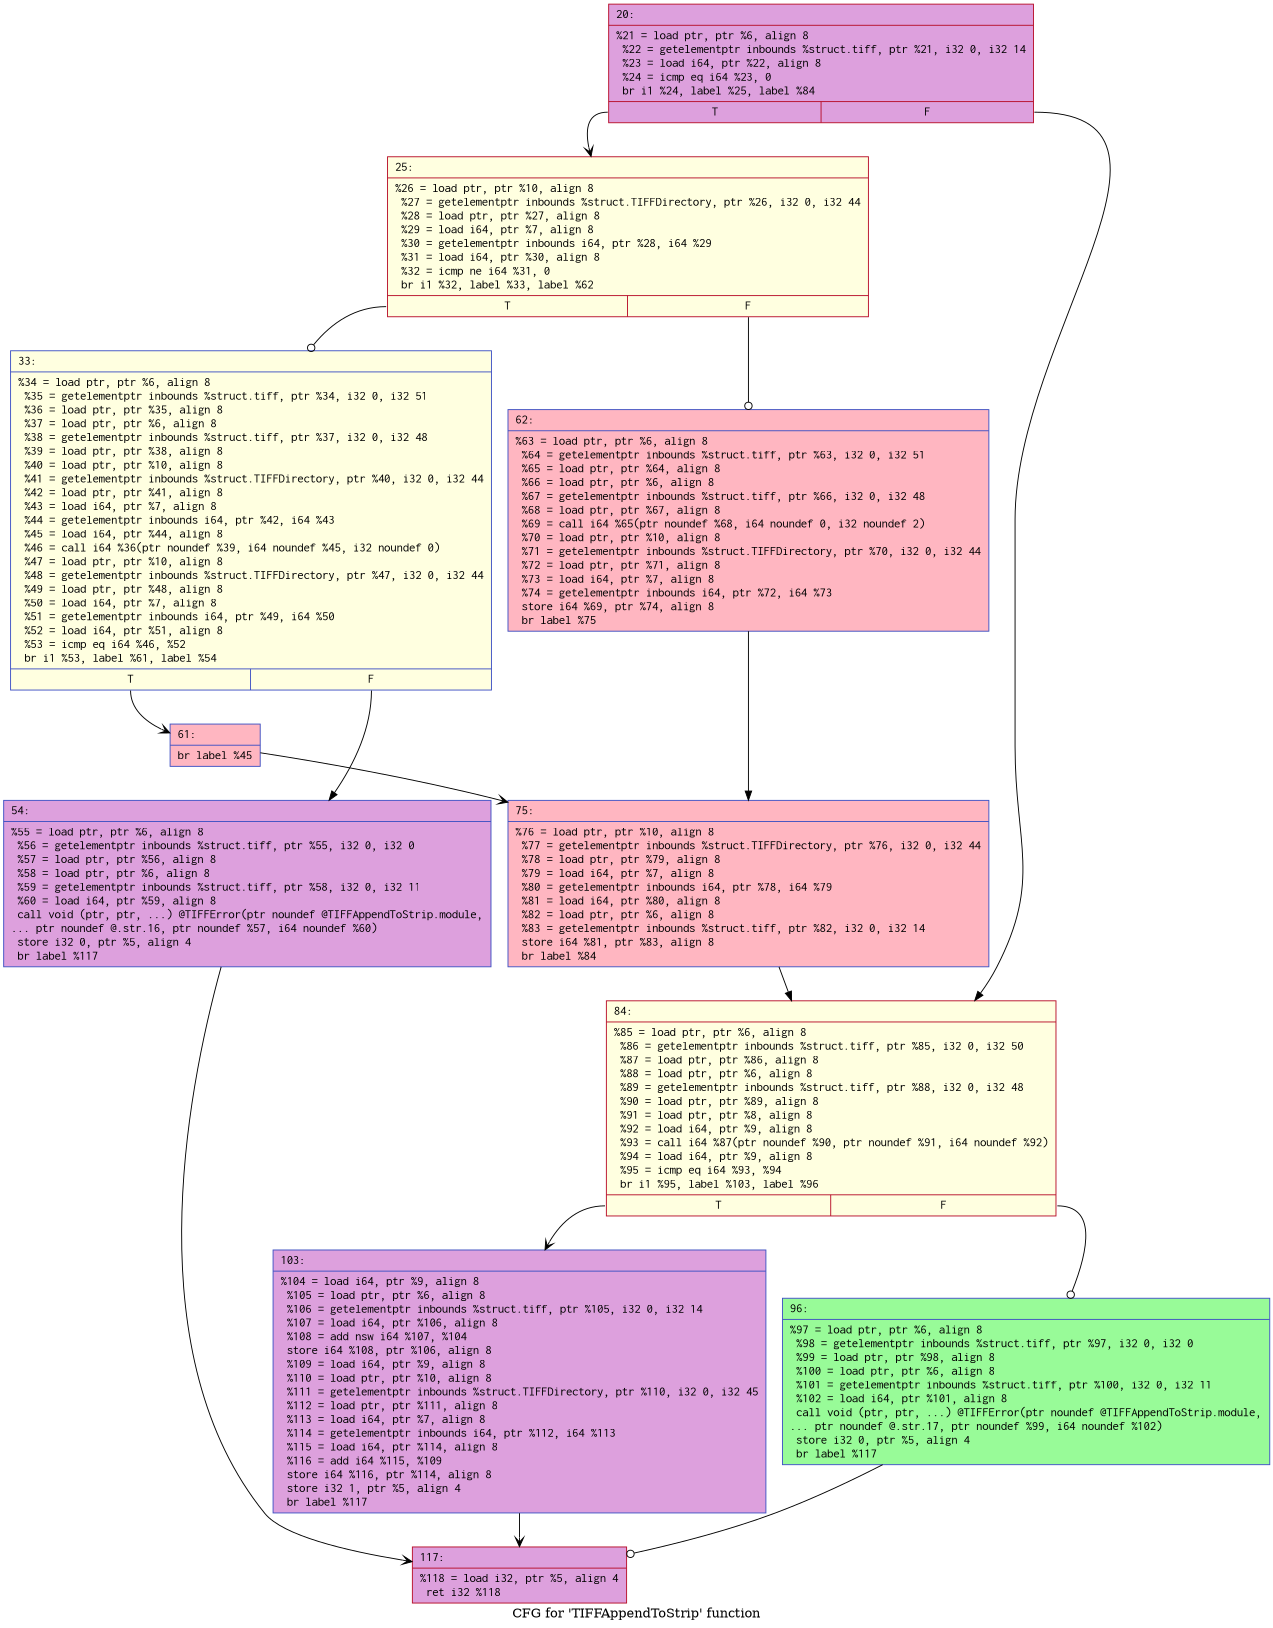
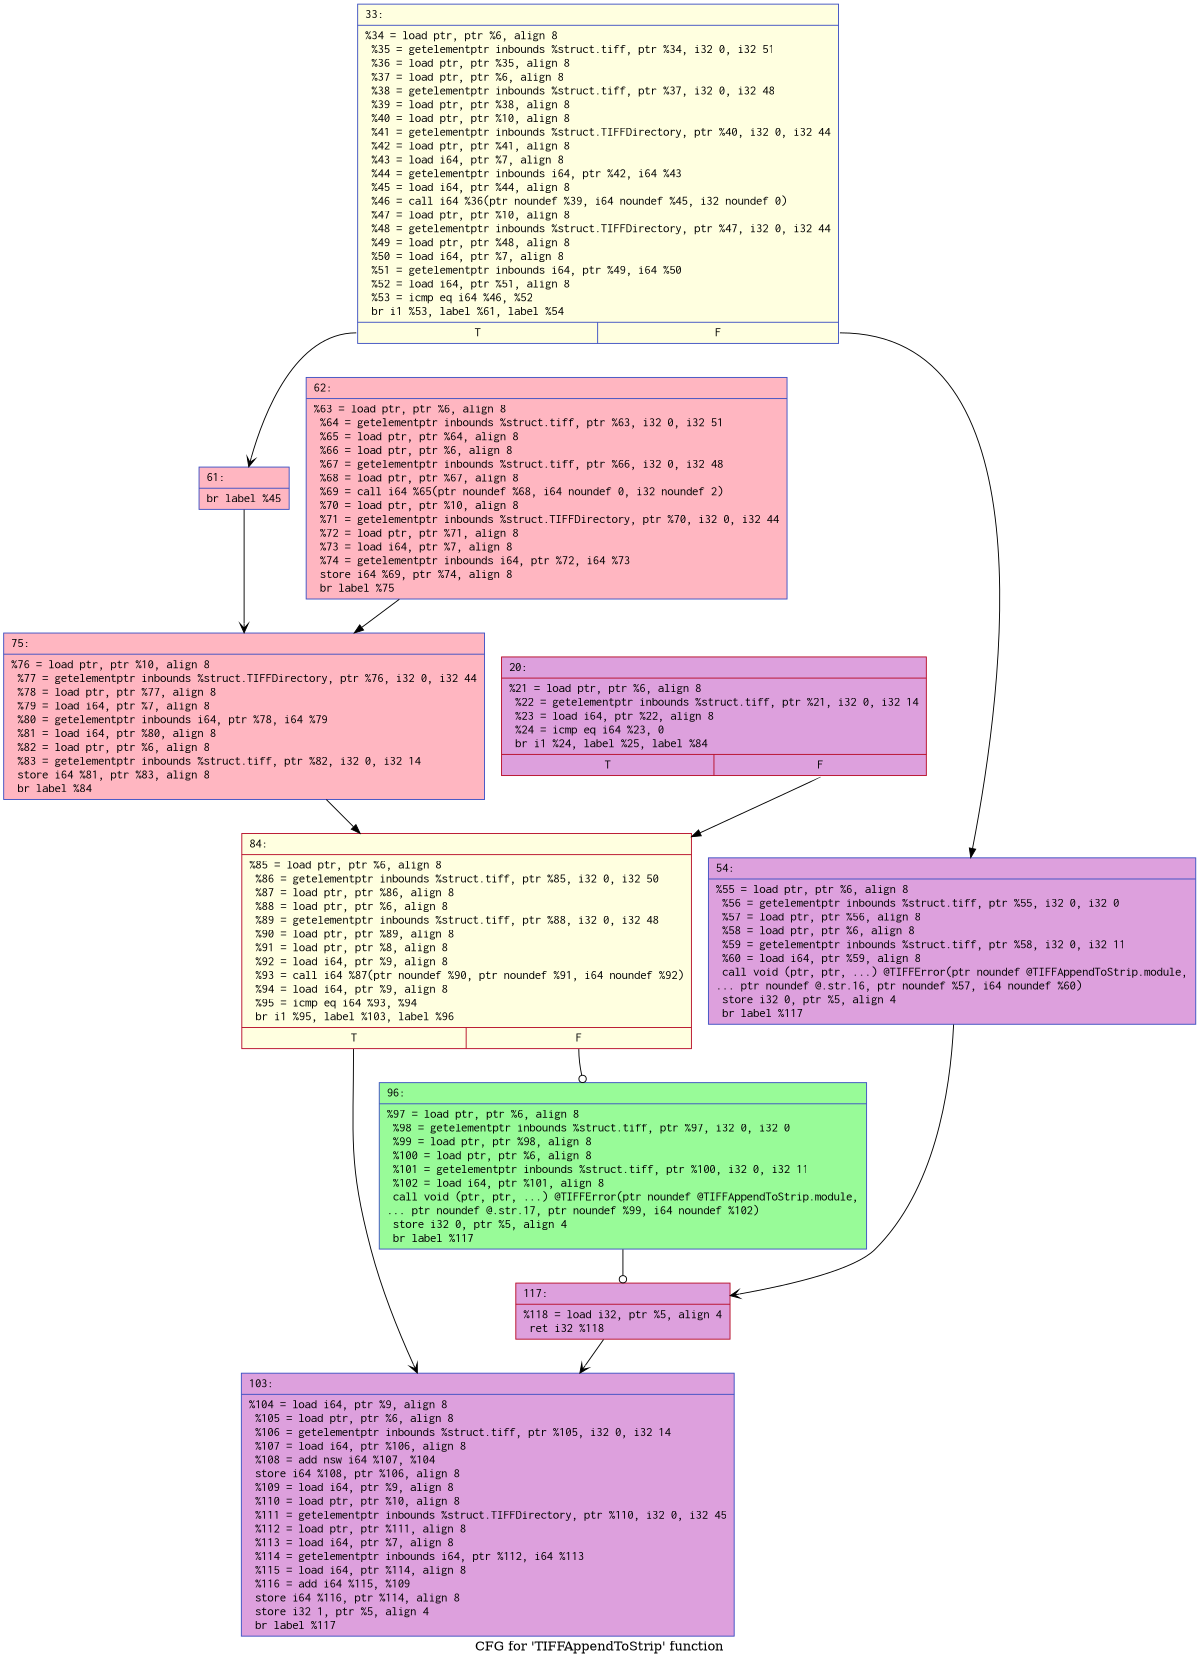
  digraph {
    label="CFG for 'TIFFAppendToStrip' function"
    node [color="#3d50c3ff" fillcolor=plum fontname=Courier shape=record style=filled]
    edge [arrowhead=vee]
-   n1 [color="#b70d28ff" fillcolor=lightyellow label="{25:\l|  %26 = load ptr, ptr %10, align 8\l  %27 = getelementptr inbounds %struct.TIFFDirectory, ptr %26, i32 0, i32 44\l  %28 = load ptr, ptr %27, align 8\l  %29 = load i64, ptr %7, align 8\l  %30 = getelementptr inbounds i64, ptr %28, i64 %29\l  %31 = load i64, ptr %30, align 8\l  %32 = icmp ne i64 %31, 0\l  br i1 %32, label %33, label %62\l|{<s0>T|<s1>F}}"]
    n2 [fillcolor=lightyellow label="{33:\l|  %34 = load ptr, ptr %6, align 8\l  %35 = getelementptr inbounds %struct.tiff, ptr %34, i32 0, i32 51\l  %36 = load ptr, ptr %35, align 8\l  %37 = load ptr, ptr %6, align 8\l  %38 = getelementptr inbounds %struct.tiff, ptr %37, i32 0, i32 48\l  %39 = load ptr, ptr %38, align 8\l  %40 = load ptr, ptr %10, align 8\l  %41 = getelementptr inbounds %struct.TIFFDirectory, ptr %40, i32 0, i32 44\l  %42 = load ptr, ptr %41, align 8\l  %43 = load i64, ptr %7, align 8\l  %44 = getelementptr inbounds i64, ptr %42, i64 %43\l  %45 = load i64, ptr %44, align 8\l  %46 = call i64 %36(ptr noundef %39, i64 noundef %45, i32 noundef 0)\l  %47 = load ptr, ptr %10, align 8\l  %48 = getelementptr inbounds %struct.TIFFDirectory, ptr %47, i32 0, i32 44\l  %49 = load ptr, ptr %48, align 8\l  %50 = load i64, ptr %7, align 8\l  %51 = getelementptr inbounds i64, ptr %49, i64 %50\l  %52 = load i64, ptr %51, align 8\l  %53 = icmp eq i64 %46, %52\l  br i1 %53, label %61, label %54\l|{<s0>T|<s1>F}}"]
    n3 [fillcolor=lightpink label="{62:\l|  %63 = load ptr, ptr %6, align 8\l  %64 = getelementptr inbounds %struct.tiff, ptr %63, i32 0, i32 51\l  %65 = load ptr, ptr %64, align 8\l  %66 = load ptr, ptr %6, align 8\l  %67 = getelementptr inbounds %struct.tiff, ptr %66, i32 0, i32 48\l  %68 = load ptr, ptr %67, align 8\l  %69 = call i64 %65(ptr noundef %68, i64 noundef 0, i32 noundef 2)\l  %70 = load ptr, ptr %10, align 8\l  %71 = getelementptr inbounds %struct.TIFFDirectory, ptr %70, i32 0, i32 44\l  %72 = load ptr, ptr %71, align 8\l  %73 = load i64, ptr %7, align 8\l  %74 = getelementptr inbounds i64, ptr %72, i64 %73\l  store i64 %69, ptr %74, align 8\l  br label %75\l}"]
    n4 [color="#b70d28ff" label="{20:\l|  %21 = load ptr, ptr %6, align 8\l  %22 = getelementptr inbounds %struct.tiff, ptr %21, i32 0, i32 14\l  %23 = load i64, ptr %22, align 8\l  %24 = icmp eq i64 %23, 0\l  br i1 %24, label %25, label %84\l|{<s0>T|<s1>F}}"]
    n5 [color="#b70d28ff" fillcolor=lightyellow label="{84:\l|  %85 = load ptr, ptr %6, align 8\l  %86 = getelementptr inbounds %struct.tiff, ptr %85, i32 0, i32 50\l  %87 = load ptr, ptr %86, align 8\l  %88 = load ptr, ptr %6, align 8\l  %89 = getelementptr inbounds %struct.tiff, ptr %88, i32 0, i32 48\l  %90 = load ptr, ptr %89, align 8\l  %91 = load ptr, ptr %8, align 8\l  %92 = load i64, ptr %9, align 8\l  %93 = call i64 %87(ptr noundef %90, ptr noundef %91, i64 noundef %92)\l  %94 = load i64, ptr %9, align 8\l  %95 = icmp eq i64 %93, %94\l  br i1 %95, label %103, label %96\l|{<s0>T|<s1>F}}"]
    n6 [fillcolor=lightpink label="{61:\l|  br label %45\l}"]
    n7 [label="{54:\l|  %55 = load ptr, ptr %6, align 8\l  %56 = getelementptr inbounds %struct.tiff, ptr %55, i32 0, i32 0\l  %57 = load ptr, ptr %56, align 8\l  %58 = load ptr, ptr %6, align 8\l  %59 = getelementptr inbounds %struct.tiff, ptr %58, i32 0, i32 11\l  %60 = load i64, ptr %59, align 8\l  call void (ptr, ptr, ...) @TIFFError(ptr noundef @TIFFAppendToStrip.module,\l... ptr noundef @.str.16, ptr noundef %57, i64 noundef %60)\l  store i32 0, ptr %5, align 4\l  br label %117\l}"]
-   n8 [fillcolor=lightpink label="{75:\l|  %76 = load ptr, ptr %10, align 8\l  %77 = getelementptr inbounds %struct.TIFFDirectory, ptr %76, i32 0, i32 44\l  %78 = load ptr, ptr %79, align 8\l  %79 = load i64, ptr %7, align 8\l  %80 = getelementptr inbounds i64, ptr %78, i64 %79\l  %81 = load i64, ptr %80, align 8\l  %82 = load ptr, ptr %6, align 8\l  %83 = getelementptr inbounds %struct.tiff, ptr %82, i32 0, i32 14\l  store i64 %81, ptr %83, align 8\l  br label %84\l}"]
+   n8 [fillcolor=lightpink label="{75:\l|  %76 = load ptr, ptr %10, align 8\l  %77 = getelementptr inbounds %struct.TIFFDirectory, ptr %76, i32 0, i32 44\l  %78 = load ptr, ptr %77, align 8\l  %79 = load i64, ptr %7, align 8\l  %80 = getelementptr inbounds i64, ptr %78, i64 %79\l  %81 = load i64, ptr %80, align 8\l  %82 = load ptr, ptr %6, align 8\l  %83 = getelementptr inbounds %struct.tiff, ptr %82, i32 0, i32 14\l  store i64 %81, ptr %83, align 8\l  br label %84\l}"]
    n9 [label="{103:\l|  %104 = load i64, ptr %9, align 8\l  %105 = load ptr, ptr %6, align 8\l  %106 = getelementptr inbounds %struct.tiff, ptr %105, i32 0, i32 14\l  %107 = load i64, ptr %106, align 8\l  %108 = add nsw i64 %107, %104\l  store i64 %108, ptr %106, align 8\l  %109 = load i64, ptr %9, align 8\l  %110 = load ptr, ptr %10, align 8\l  %111 = getelementptr inbounds %struct.TIFFDirectory, ptr %110, i32 0, i32 45\l  %112 = load ptr, ptr %111, align 8\l  %113 = load i64, ptr %7, align 8\l  %114 = getelementptr inbounds i64, ptr %112, i64 %113\l  %115 = load i64, ptr %114, align 8\l  %116 = add i64 %115, %109\l  store i64 %116, ptr %114, align 8\l  store i32 1, ptr %5, align 4\l  br label %117\l}"]
    n10 [fillcolor=palegreen label="{96:\l|  %97 = load ptr, ptr %6, align 8\l  %98 = getelementptr inbounds %struct.tiff, ptr %97, i32 0, i32 0\l  %99 = load ptr, ptr %98, align 8\l  %100 = load ptr, ptr %6, align 8\l  %101 = getelementptr inbounds %struct.tiff, ptr %100, i32 0, i32 11\l  %102 = load i64, ptr %101, align 8\l  call void (ptr, ptr, ...) @TIFFError(ptr noundef @TIFFAppendToStrip.module,\l... ptr noundef @.str.17, ptr noundef %99, i64 noundef %102)\l  store i32 0, ptr %5, align 4\l  br label %117\l}"]
    n11 [color="#b70d28ff" label="{117:\l|  %118 = load i32, ptr %5, align 4\l  ret i32 %118\l}"]
-   n1 -> n2 [arrowhead=odot tailport=s0]
-   n1 -> n3 [arrowhead=odot tailport=s1]
    n2 -> n6 [tailport=s0]
    n2 -> n7 [arrowhead=normal tailport=s1]
    n3 -> n8 [arrowhead=normal]
-   n4 -> n1 [tailport=s0]
    n4 -> n5 [arrowhead=normal tailport=s1]
    n5 -> n9 [tailport=s0]
    n5 -> n10 [arrowhead=odot tailport=s1]
    n6 -> n8
    n7 -> n11
    n8 -> n5 [arrowhead=normal]
-   n9 -> n11
+   n11 -> n9
    n10 -> n11 [arrowhead=odot]
  }
